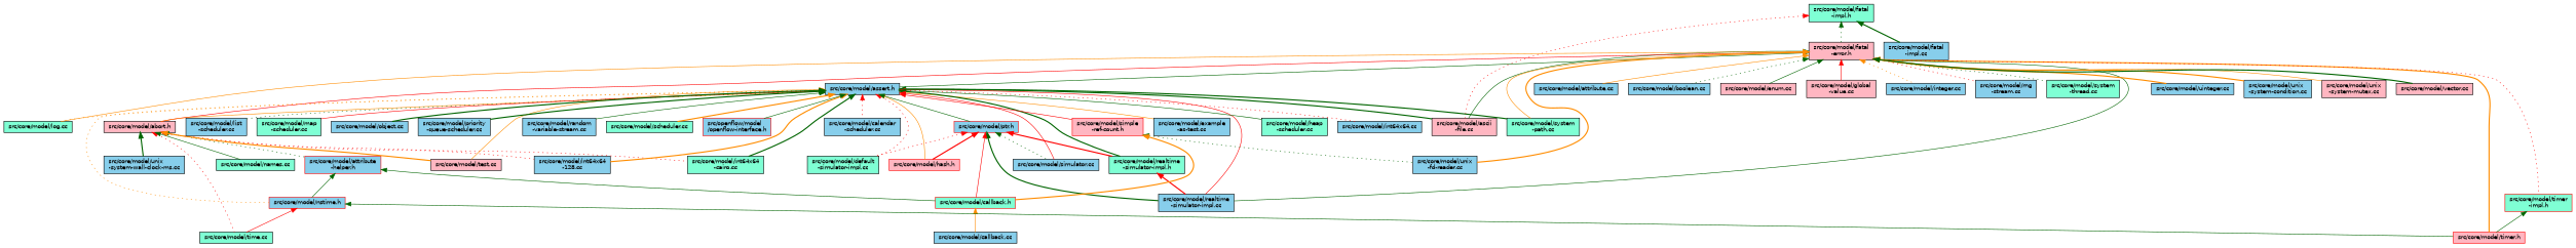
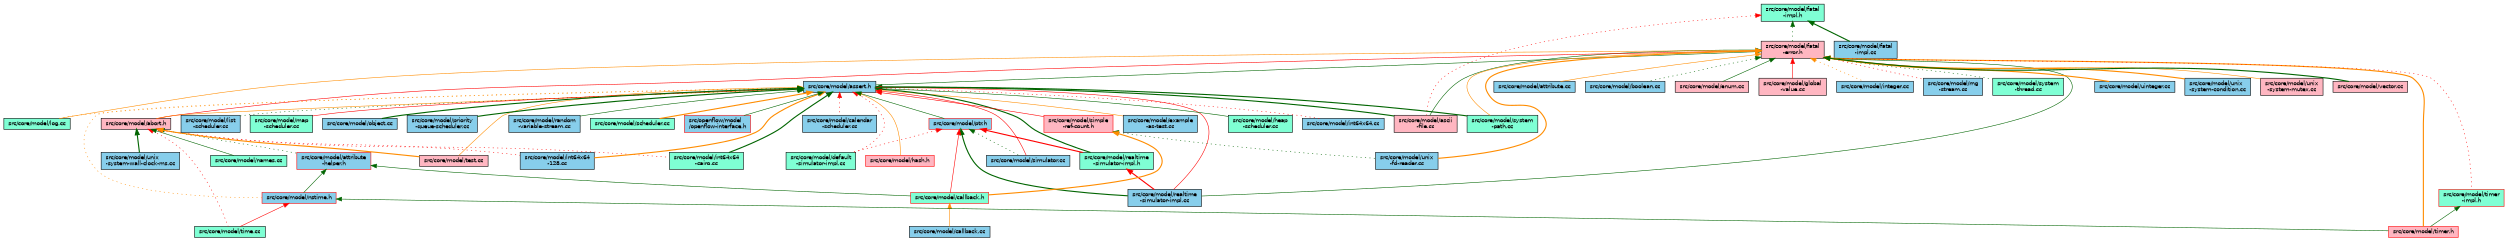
  digraph {
    node [color=black fillcolor=skyblue fontname=Helvetica fontsize=10 shape=record style=filled]
    edge [color=darkgreen dir=back fontname=Helvetica fontsize=10 labelfontname=Helvetica labelfontsize=10 style=solid]
    n1 [fillcolor=aquamarine fontcolor=black height=0.2 label="src/core/model/fatal\l-impl.h" width=0.4]
    n2 [fillcolor=lightpink height=0.2 label="src/core/model/ascii\l-file.cc" width=0.4]
    n3 [fillcolor=lightpink height=0.2 label="src/core/model/fatal\l-error.h" width=0.4]
    n4 [height=0.2 label="src/core/model/fatal\l-impl.cc" width=0.4]
    n5 [fillcolor=lightpink height=0.2 label="src/core/model/abort.h" width=0.4]
    n6 [color=red fillcolor=lightpink height=0.2 label="src/core/model/timer.h" width=0.4]
    n7 [height=0.2 label="src/core/model/assert.h" width=0.4]
    n8 [fillcolor=aquamarine height=0.2 label="src/core/model/log.cc" width=0.4]
    n9 [height=0.2 label="src/core/model/realtime\l-simulator-impl.cc" width=0.4]
    n10 [height=0.2 label="src/core/model/unix\l-fd-reader.cc" width=0.4]
    n11 [fillcolor=aquamarine height=0.2 label="src/core/model/system\l-path.cc" width=0.4]
    n12 [height=0.2 label="src/core/model/attribute.cc" width=0.4]
    n13 [height=0.2 label="src/core/model/boolean.cc" width=0.4]
    n14 [fillcolor=lightpink height=0.2 label="src/core/model/enum.cc" width=0.4]
    n15 [fillcolor=lightpink height=0.2 label="src/core/model/global\l-value.cc" width=0.4]
    n16 [height=0.2 label="src/core/model/integer.cc" width=0.4]
    n17 [height=0.2 label="src/core/model/rng\l-stream.cc" width=0.4]
    n18 [fillcolor=aquamarine height=0.2 label="src/core/model/system\l-thread.cc" width=0.4]
    n19 [color=red fillcolor=aquamarine height=0.2 label="src/core/model/timer\l-impl.h" width=0.4]
    n20 [height=0.2 label="src/core/model/uinteger.cc" width=0.4]
    n21 [height=0.2 label="src/core/model/unix\l-system-condition.cc" width=0.4]
    n22 [fillcolor=lightpink height=0.2 label="src/core/model/unix\l-system-mutex.cc" width=0.4]
    n23 [fillcolor=lightpink height=0.2 label="src/core/model/vector.cc" width=0.4]
    n24 [color=red height=0.2 label="src/core/model/attribute\l-helper.h" width=0.4]
    n25 [fillcolor=aquamarine height=0.2 label="src/core/model/time.cc" width=0.4]
    n26 [height=0.2 label="src/core/model/int64x64\l-128.cc" width=0.4]
    n27 [fillcolor=aquamarine height=0.2 label="src/core/model/int64x64\l-cairo.cc" width=0.4]
    n28 [fillcolor=aquamarine height=0.2 label="src/core/model/names.cc" width=0.4]
    n29 [fillcolor=lightpink height=0.2 label="src/core/model/test.cc" width=0.4]
    n30 [height=0.2 label="src/core/model/unix\l-system-wall-clock-ms.cc" width=0.4]
    n31 [color=red fillcolor=aquamarine height=0.2 label="src/core/model/callback.h" width=0.4]
    n32 [height=0.2 label="src/core/model/callback.cc" width=0.4]
    n33 [color=red height=0.2 label="src/core/model/nstime.h" width=0.4]
    n34 [height=0.2 label="src/core/model/calendar\l-scheduler.cc" width=0.4]
    n35 [fillcolor=aquamarine height=0.2 label="src/core/model/default\l-simulator-impl.cc" width=0.4]
    n36 [height=0.2 label="src/core/model/example\l-as-test.cc" width=0.4]
    n37 [color=red fillcolor=lightpink height=0.2 label="src/core/model/hash.h" width=0.4]
    n38 [fillcolor=aquamarine height=0.2 label="src/core/model/heap\l-scheduler.cc" width=0.4]
    n39 [height=0.2 label="src/core/model/int64x64.cc" width=0.4]
    n40 [height=0.2 label="src/core/model/list\l-scheduler.cc" width=0.4]
    n41 [fillcolor=aquamarine height=0.2 label="src/core/model/map\l-scheduler.cc" width=0.4]
    n42 [height=0.2 label="src/core/model/object.cc" width=0.4]
    n43 [height=0.2 label="src/core/model/priority\l-queue-scheduler.cc" width=0.4]
    n44 [color=red height=0.2 label="src/core/model/ptr.h" width=0.4]
    n45 [fillcolor=aquamarine height=0.2 label="src/core/model/realtime\l-simulator-impl.h" width=0.4]
    n46 [height=0.2 label="src/core/model/simulator.cc" width=0.4]
    n47 [height=0.2 label="src/core/model/random\l-variable-stream.cc" width=0.4]
    n48 [fillcolor=aquamarine height=0.2 label="src/core/model/scheduler.cc" width=0.4]
    n49 [color=red fillcolor=lightpink height=0.2 label="src/core/model/simple\l-ref-count.h" width=0.4]
    n50 [color=red height=0.2 label="src/openflow/model\l/openflow-interface.h" width=0.4]
    n1 -> n2 [color=red style=dotted]
    n1 -> n3 [style=dotted]
    n1 -> n4 [style=bold]
    n3 -> n2
    n3 -> n5 [color=red]
    n3 -> n6 [color=darkorange style=bold]
    n3 -> n7
    n3 -> n8 [color=darkorange]
    n3 -> n9
    n3 -> n10 [color=darkorange style=bold]
    n3 -> n11 [color=darkorange]
    n3 -> n12 [color=darkorange]
    n3 -> n13 [style=dotted]
    n3 -> n14
    n3 -> n15 [color=red]
    n3 -> n16 [color=darkorange style=dotted]
    n3 -> n17 [color=red style=dotted]
    n3 -> n18 [style=dotted]
    n3 -> n19 [color=red style=dotted]
    n3 -> n20 [color=darkorange style=bold]
    n3 -> n21 [color=darkorange style=bold]
    n3 -> n22 [color=darkorange]
    n3 -> n23 [style=bold]
    n5 -> n24 [style=dotted]
    n5 -> n25 [color=red style=dotted]
    n5 -> n26 [color=red style=dotted]
    n5 -> n27 [color=red style=dotted]
    n5 -> n28
    n5 -> n29 [color=darkorange style=bold]
    n5 -> n30 [style=bold]
    n7 -> n2 [style=bold]
    n7 -> n5 [color=darkorange]
    n7 -> n8 [color=darkorange style=dotted]
    n7 -> n9 [color=red]
    n7 -> n11 [style=bold]
    n7 -> n26 [color=darkorange style=bold]
    n7 -> n27 [style=bold]
    n7 -> n29 [color=darkorange]
    n7 -> n33 [color=darkorange style=dotted]
    n7 -> n34 [color=red style=dotted]
    n7 -> n35 [color=red style=dotted]
    n7 -> n36 [color=darkorange]
    n7 -> n37 [color=darkorange]
    n7 -> n38
    n7 -> n39 [color=red style=dotted]
    n7 -> n40 [style=dotted]
    n7 -> n41 [color=red]
    n7 -> n42 [style=bold]
    n7 -> n43 [style=bold]
    n7 -> n44
    n7 -> n45 [style=bold]
    n7 -> n46 [color=red]
    n7 -> n47
    n7 -> n48 [color=darkorange style=bold]
    n7 -> n49 [color=red]
    n7 -> n50
    n19 -> n6
    n24 -> n31
    n24 -> n33
    n31 -> n32 [color=darkorange]
    n33 -> n6
    n33 -> n25 [color=red]
    n44 -> n9 [style=bold]
    n44 -> n31 [color=red]
    n44 -> n35 [color=red style=dotted]
-   n44 -> n37 [color=red style=bold]
    n44 -> n45 [color=red style=bold]
    n44 -> n46 [style=dotted]
    n45 -> n9 [color=red style=bold]
    n49 -> n10 [style=dotted]
    n49 -> n31 [color=darkorange style=bold]
  }
